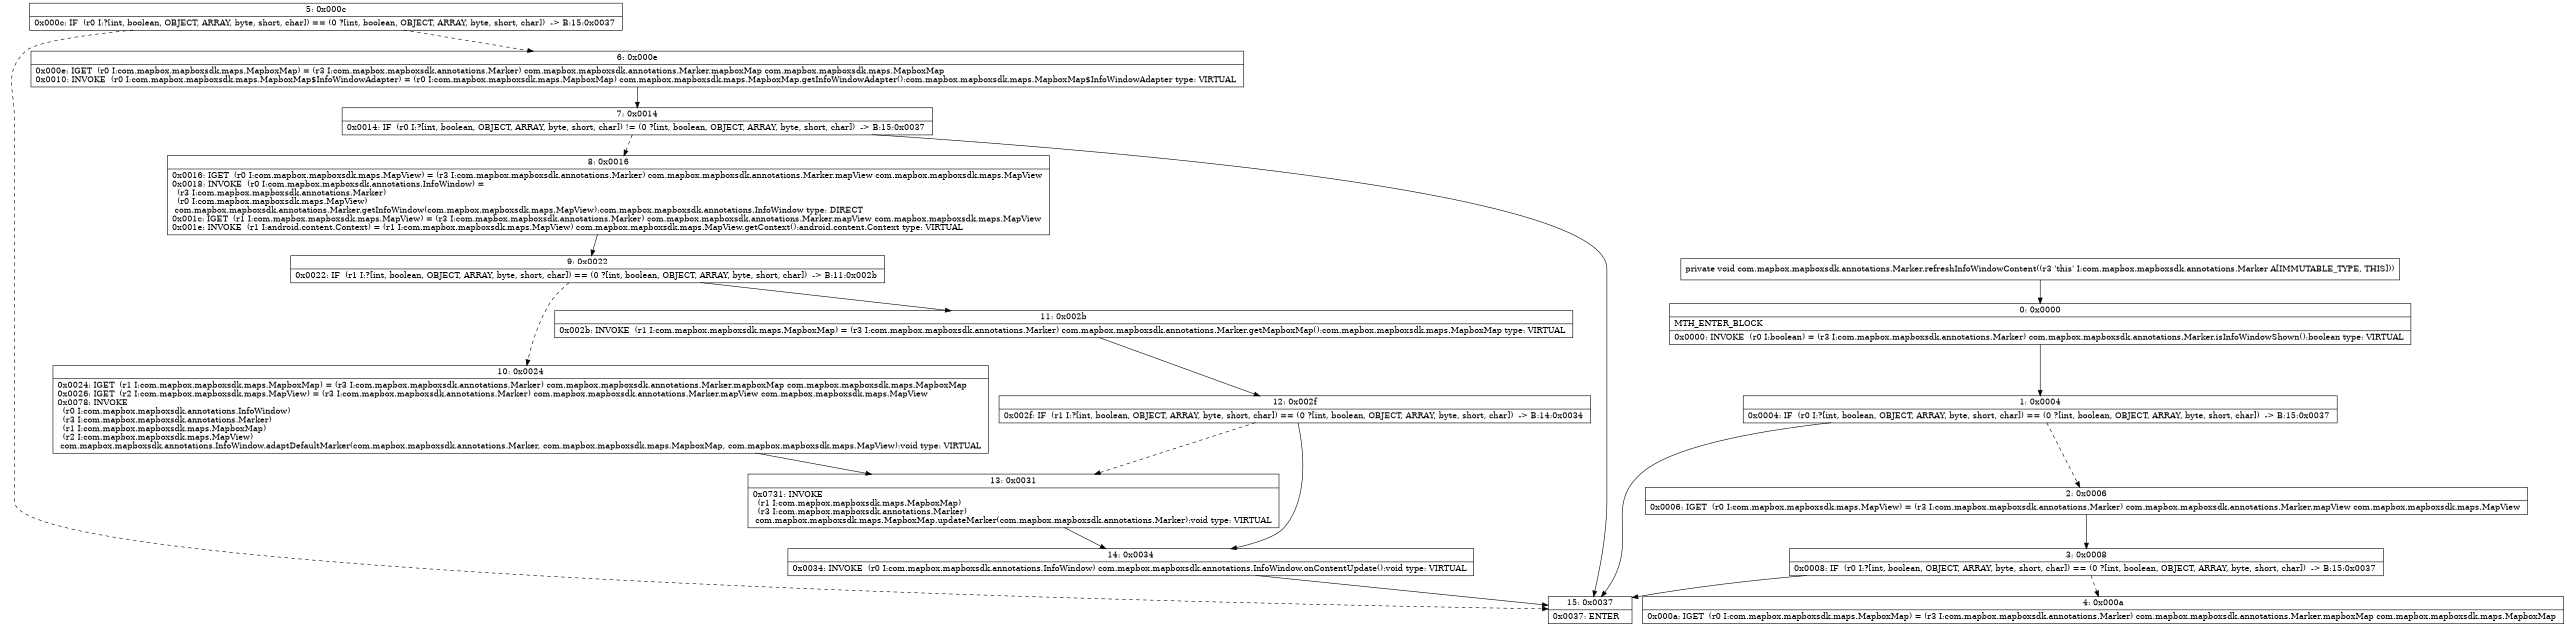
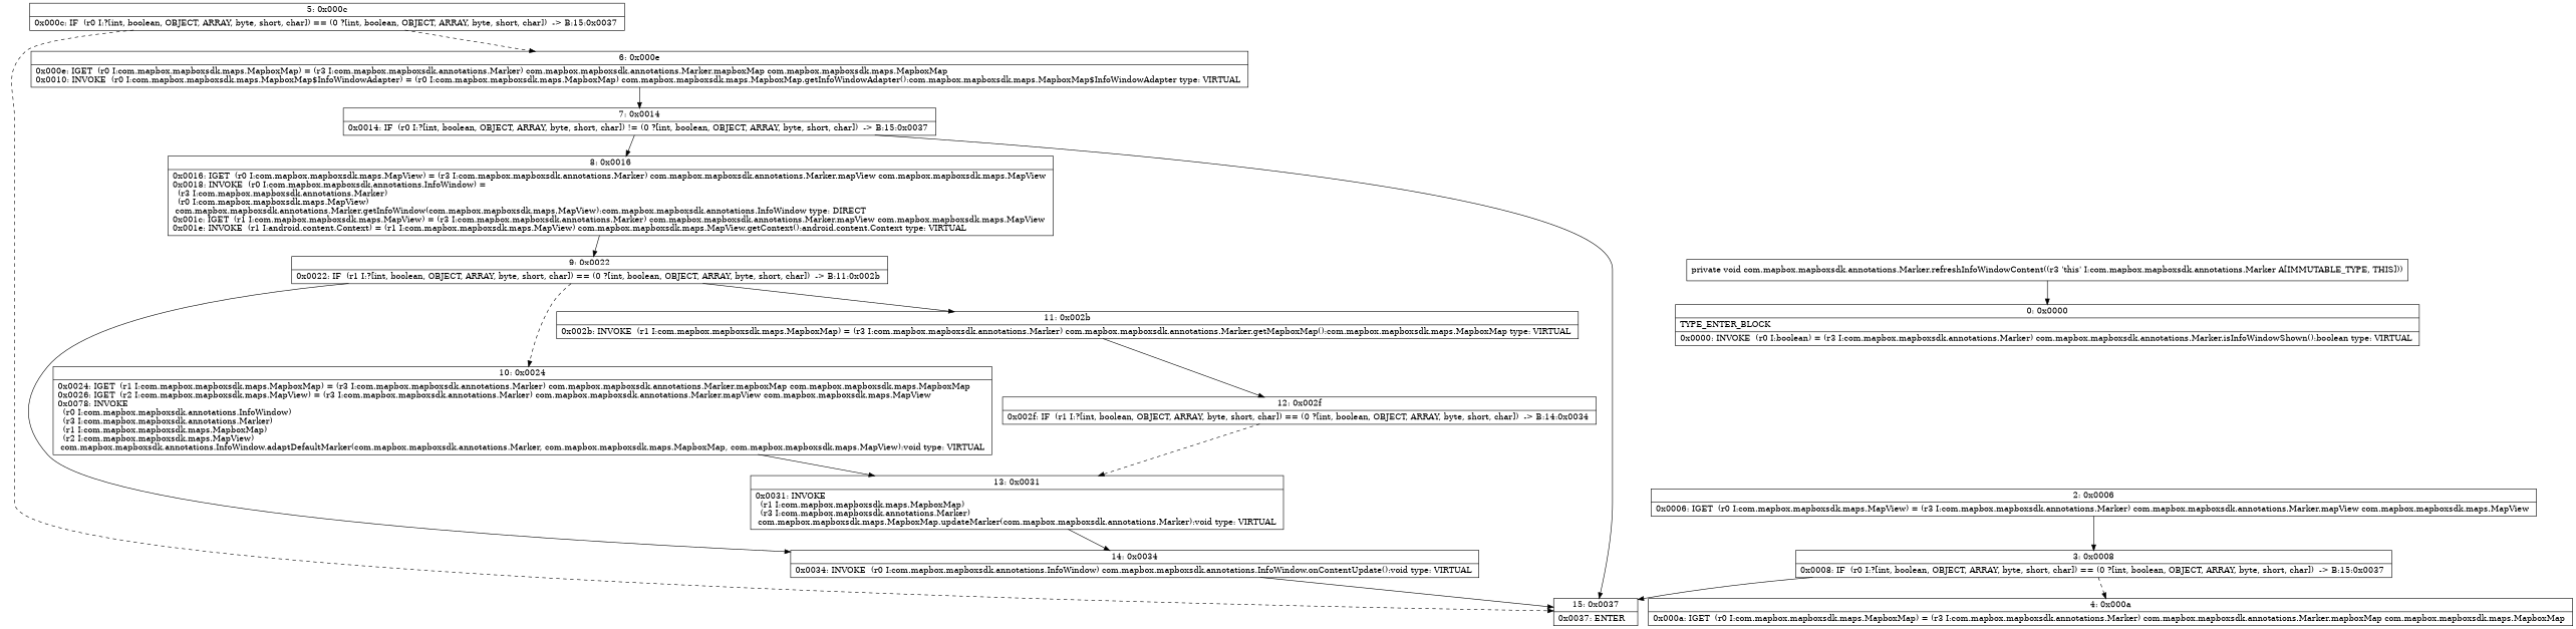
  digraph {
    node [shape=record]
-   n1 [label="{0\:\ 0x0000|MTH_ENTER_BLOCK\l|0x0000: INVOKE  (r0 I:boolean) = (r3 I:com.mapbox.mapboxsdk.annotations.Marker) com.mapbox.mapboxsdk.annotations.Marker.isInfoWindowShown():boolean type: VIRTUAL \l}"]
-   n2 [label="{1\:\ 0x0004|0x0004: IF  (r0 I:?[int, boolean, OBJECT, ARRAY, byte, short, char]) == (0 ?[int, boolean, OBJECT, ARRAY, byte, short, char])  \-\> B:15:0x0037 \l}"]
+   n1 [label="{0\:\ 0x0000|TYPE_ENTER_BLOCK\l|0x0000: INVOKE  (r0 I:boolean) = (r3 I:com.mapbox.mapboxsdk.annotations.Marker) com.mapbox.mapboxsdk.annotations.Marker.isInfoWindowShown():boolean type: VIRTUAL \l}"]
    n3 [label="{2\:\ 0x0006|0x0006: IGET  (r0 I:com.mapbox.mapboxsdk.maps.MapView) = (r3 I:com.mapbox.mapboxsdk.annotations.Marker) com.mapbox.mapboxsdk.annotations.Marker.mapView com.mapbox.mapboxsdk.maps.MapView \l}"]
    n4 [label="{15\:\ 0x0037|0x0037: ENTER   \l}"]
    n5 [label="{3\:\ 0x0008|0x0008: IF  (r0 I:?[int, boolean, OBJECT, ARRAY, byte, short, char]) == (0 ?[int, boolean, OBJECT, ARRAY, byte, short, char])  \-\> B:15:0x0037 \l}"]
    n6 [label="{4\:\ 0x000a|0x000a: IGET  (r0 I:com.mapbox.mapboxsdk.maps.MapboxMap) = (r3 I:com.mapbox.mapboxsdk.annotations.Marker) com.mapbox.mapboxsdk.annotations.Marker.mapboxMap com.mapbox.mapboxsdk.maps.MapboxMap \l}"]
    n7 [label="{5\:\ 0x000c|0x000c: IF  (r0 I:?[int, boolean, OBJECT, ARRAY, byte, short, char]) == (0 ?[int, boolean, OBJECT, ARRAY, byte, short, char])  \-\> B:15:0x0037 \l}"]
    n8 [label="{6\:\ 0x000e|0x000e: IGET  (r0 I:com.mapbox.mapboxsdk.maps.MapboxMap) = (r3 I:com.mapbox.mapboxsdk.annotations.Marker) com.mapbox.mapboxsdk.annotations.Marker.mapboxMap com.mapbox.mapboxsdk.maps.MapboxMap \l0x0010: INVOKE  (r0 I:com.mapbox.mapboxsdk.maps.MapboxMap$InfoWindowAdapter) = (r0 I:com.mapbox.mapboxsdk.maps.MapboxMap) com.mapbox.mapboxsdk.maps.MapboxMap.getInfoWindowAdapter():com.mapbox.mapboxsdk.maps.MapboxMap$InfoWindowAdapter type: VIRTUAL \l}"]
    n9 [label="{7\:\ 0x0014|0x0014: IF  (r0 I:?[int, boolean, OBJECT, ARRAY, byte, short, char]) != (0 ?[int, boolean, OBJECT, ARRAY, byte, short, char])  \-\> B:15:0x0037 \l}"]
    n10 [label="{8\:\ 0x0016|0x0016: IGET  (r0 I:com.mapbox.mapboxsdk.maps.MapView) = (r3 I:com.mapbox.mapboxsdk.annotations.Marker) com.mapbox.mapboxsdk.annotations.Marker.mapView com.mapbox.mapboxsdk.maps.MapView \l0x0018: INVOKE  (r0 I:com.mapbox.mapboxsdk.annotations.InfoWindow) = \l  (r3 I:com.mapbox.mapboxsdk.annotations.Marker)\l  (r0 I:com.mapbox.mapboxsdk.maps.MapView)\l com.mapbox.mapboxsdk.annotations.Marker.getInfoWindow(com.mapbox.mapboxsdk.maps.MapView):com.mapbox.mapboxsdk.annotations.InfoWindow type: DIRECT \l0x001c: IGET  (r1 I:com.mapbox.mapboxsdk.maps.MapView) = (r3 I:com.mapbox.mapboxsdk.annotations.Marker) com.mapbox.mapboxsdk.annotations.Marker.mapView com.mapbox.mapboxsdk.maps.MapView \l0x001e: INVOKE  (r1 I:android.content.Context) = (r1 I:com.mapbox.mapboxsdk.maps.MapView) com.mapbox.mapboxsdk.maps.MapView.getContext():android.content.Context type: VIRTUAL \l}"]
    n11 [label="{9\:\ 0x0022|0x0022: IF  (r1 I:?[int, boolean, OBJECT, ARRAY, byte, short, char]) == (0 ?[int, boolean, OBJECT, ARRAY, byte, short, char])  \-\> B:11:0x002b \l}"]
    n12 [label="{10\:\ 0x0024|0x0024: IGET  (r1 I:com.mapbox.mapboxsdk.maps.MapboxMap) = (r3 I:com.mapbox.mapboxsdk.annotations.Marker) com.mapbox.mapboxsdk.annotations.Marker.mapboxMap com.mapbox.mapboxsdk.maps.MapboxMap \l0x0026: IGET  (r2 I:com.mapbox.mapboxsdk.maps.MapView) = (r3 I:com.mapbox.mapboxsdk.annotations.Marker) com.mapbox.mapboxsdk.annotations.Marker.mapView com.mapbox.mapboxsdk.maps.MapView \l0x0078: INVOKE  \l  (r0 I:com.mapbox.mapboxsdk.annotations.InfoWindow)\l  (r3 I:com.mapbox.mapboxsdk.annotations.Marker)\l  (r1 I:com.mapbox.mapboxsdk.maps.MapboxMap)\l  (r2 I:com.mapbox.mapboxsdk.maps.MapView)\l com.mapbox.mapboxsdk.annotations.InfoWindow.adaptDefaultMarker(com.mapbox.mapboxsdk.annotations.Marker, com.mapbox.mapboxsdk.maps.MapboxMap, com.mapbox.mapboxsdk.maps.MapView):void type: VIRTUAL \l}"]
    n13 [label="{11\:\ 0x002b|0x002b: INVOKE  (r1 I:com.mapbox.mapboxsdk.maps.MapboxMap) = (r3 I:com.mapbox.mapboxsdk.annotations.Marker) com.mapbox.mapboxsdk.annotations.Marker.getMapboxMap():com.mapbox.mapboxsdk.maps.MapboxMap type: VIRTUAL \l}"]
-   n14 [label="{13\:\ 0x0031|0x0731: INVOKE  \l  (r1 I:com.mapbox.mapboxsdk.maps.MapboxMap)\l  (r3 I:com.mapbox.mapboxsdk.annotations.Marker)\l com.mapbox.mapboxsdk.maps.MapboxMap.updateMarker(com.mapbox.mapboxsdk.annotations.Marker):void type: VIRTUAL \l}"]
+   n14 [label="{13\:\ 0x0031|0x0031: INVOKE  \l  (r1 I:com.mapbox.mapboxsdk.maps.MapboxMap)\l  (r3 I:com.mapbox.mapboxsdk.annotations.Marker)\l com.mapbox.mapboxsdk.maps.MapboxMap.updateMarker(com.mapbox.mapboxsdk.annotations.Marker):void type: VIRTUAL \l}"]
    n15 [label="{12\:\ 0x002f|0x002f: IF  (r1 I:?[int, boolean, OBJECT, ARRAY, byte, short, char]) == (0 ?[int, boolean, OBJECT, ARRAY, byte, short, char])  \-\> B:14:0x0034 \l}"]
    n16 [label="{14\:\ 0x0034|0x0034: INVOKE  (r0 I:com.mapbox.mapboxsdk.annotations.InfoWindow) com.mapbox.mapboxsdk.annotations.InfoWindow.onContentUpdate():void type: VIRTUAL \l}"]
    n17 [label="{private void com.mapbox.mapboxsdk.annotations.Marker.refreshInfoWindowContent((r3 'this' I:com.mapbox.mapboxsdk.annotations.Marker A[IMMUTABLE_TYPE, THIS])) }"]
-   n1 -> n2
-   n2 -> n3 [style=dashed]
-   n2 -> n4
    n3 -> n5
    n5 -> n4
    n5 -> n6 [style=dashed]
    n7 -> n4 [style=dashed]
    n7 -> n8 [style=dashed]
    n8 -> n9
    n9 -> n4
-   n9 -> n10 [style=dashed]
+   n9 -> n10 [style=solid]
    n10 -> n11
    n11 -> n12 [style=dashed]
    n11 -> n13
    n12 -> n14
    n13 -> n15
    n14 -> n16
    n15 -> n14 [style=dashed]
-   n15 -> n16
+   n11 -> n16
    n16 -> n4
    n17 -> n1
  }
